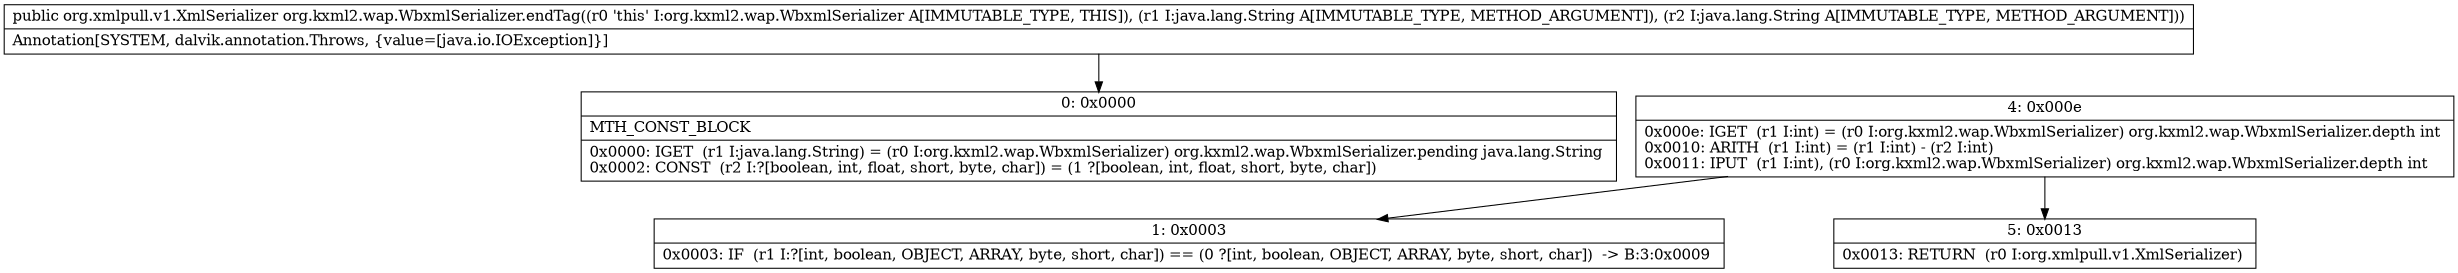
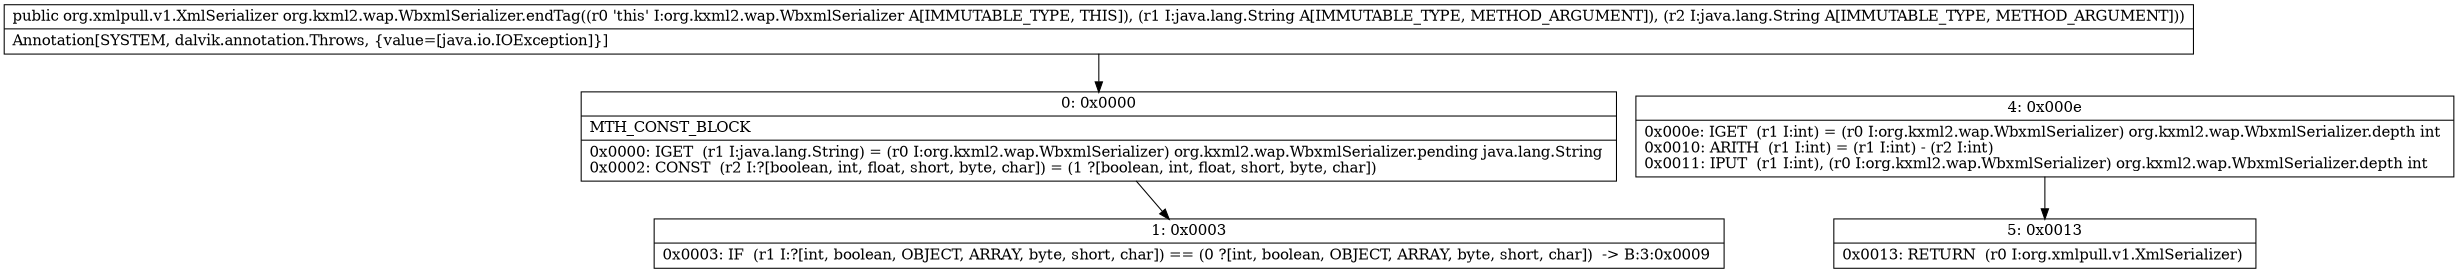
  digraph {
    node [shape=record]
    n1 [label="{0\:\ 0x0000|MTH_CONST_BLOCK\l|0x0000: IGET  (r1 I:java.lang.String) = (r0 I:org.kxml2.wap.WbxmlSerializer) org.kxml2.wap.WbxmlSerializer.pending java.lang.String \l0x0002: CONST  (r2 I:?[boolean, int, float, short, byte, char]) = (1 ?[boolean, int, float, short, byte, char]) \l}"]
    n2 [label="{1\:\ 0x0003|0x0003: IF  (r1 I:?[int, boolean, OBJECT, ARRAY, byte, short, char]) == (0 ?[int, boolean, OBJECT, ARRAY, byte, short, char])  \-\> B:3:0x0009 \l}"]
    n3 [label="{4\:\ 0x000e|0x000e: IGET  (r1 I:int) = (r0 I:org.kxml2.wap.WbxmlSerializer) org.kxml2.wap.WbxmlSerializer.depth int \l0x0010: ARITH  (r1 I:int) = (r1 I:int) \- (r2 I:int) \l0x0011: IPUT  (r1 I:int), (r0 I:org.kxml2.wap.WbxmlSerializer) org.kxml2.wap.WbxmlSerializer.depth int \l}"]
    n4 [label="{5\:\ 0x0013|0x0013: RETURN  (r0 I:org.xmlpull.v1.XmlSerializer) \l}"]
    n5 [label="{public org.xmlpull.v1.XmlSerializer org.kxml2.wap.WbxmlSerializer.endTag((r0 'this' I:org.kxml2.wap.WbxmlSerializer A[IMMUTABLE_TYPE, THIS]), (r1 I:java.lang.String A[IMMUTABLE_TYPE, METHOD_ARGUMENT]), (r2 I:java.lang.String A[IMMUTABLE_TYPE, METHOD_ARGUMENT]))  | Annotation[SYSTEM, dalvik.annotation.Throws, \{value=[java.io.IOException]\}]\l}"]
-   n3 -> n2
+   n1 -> n2
    n3 -> n4
    n5 -> n1
  }
